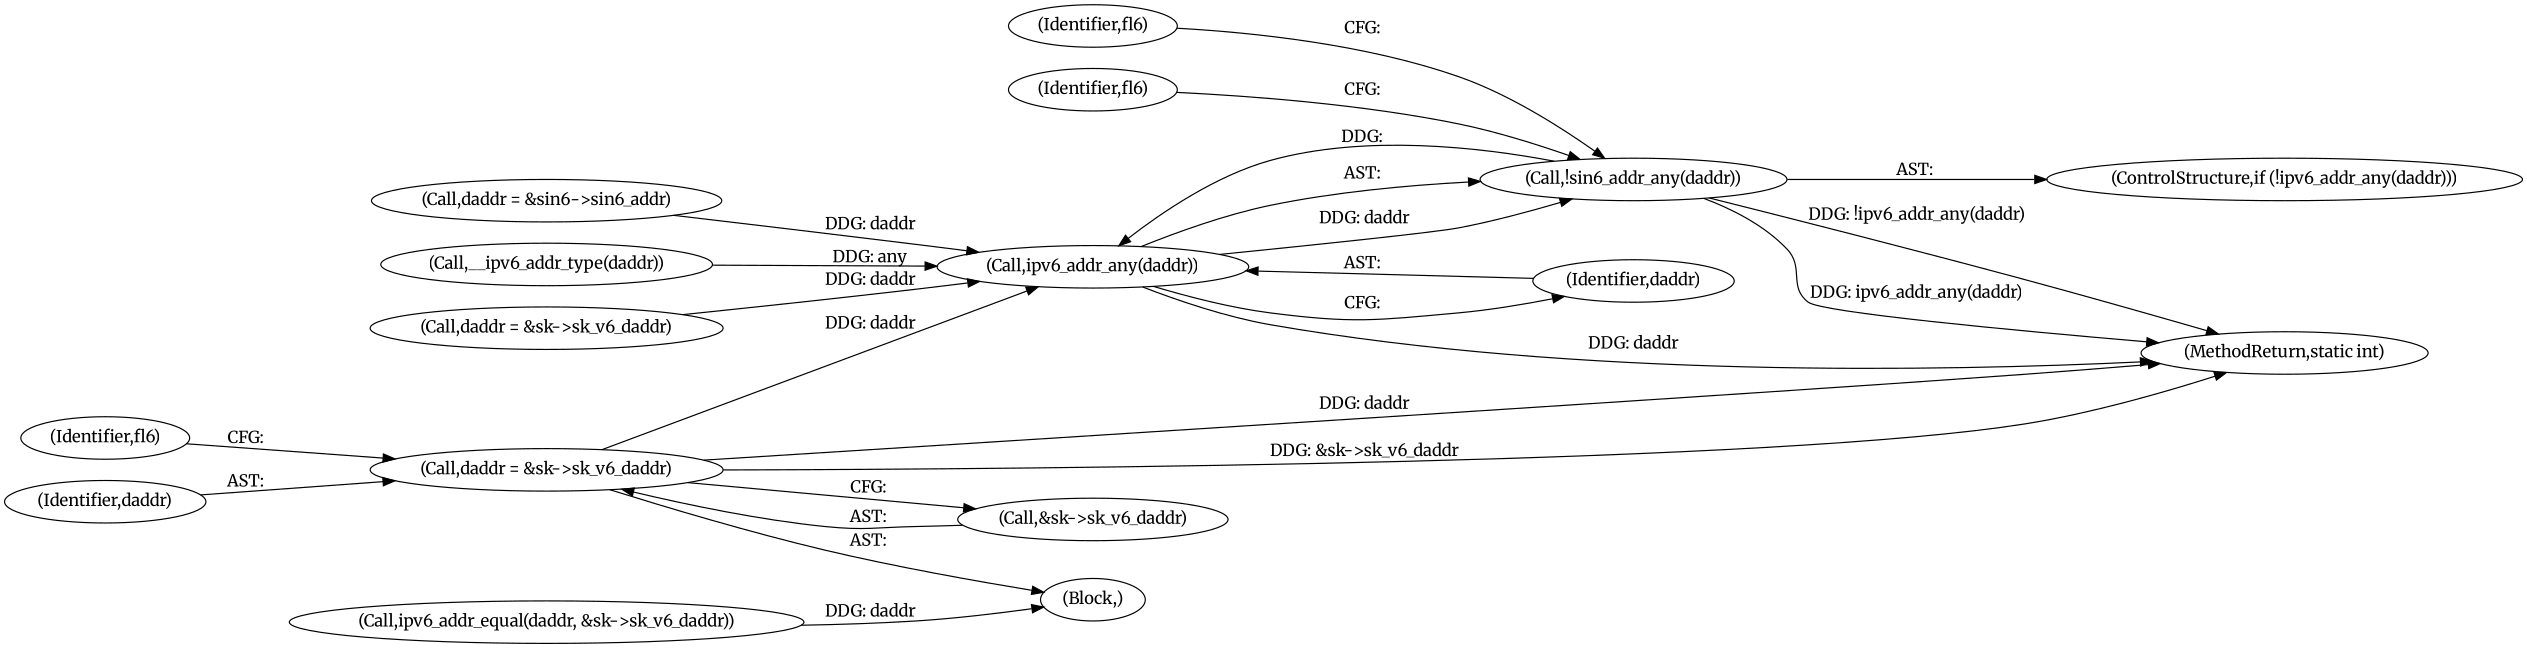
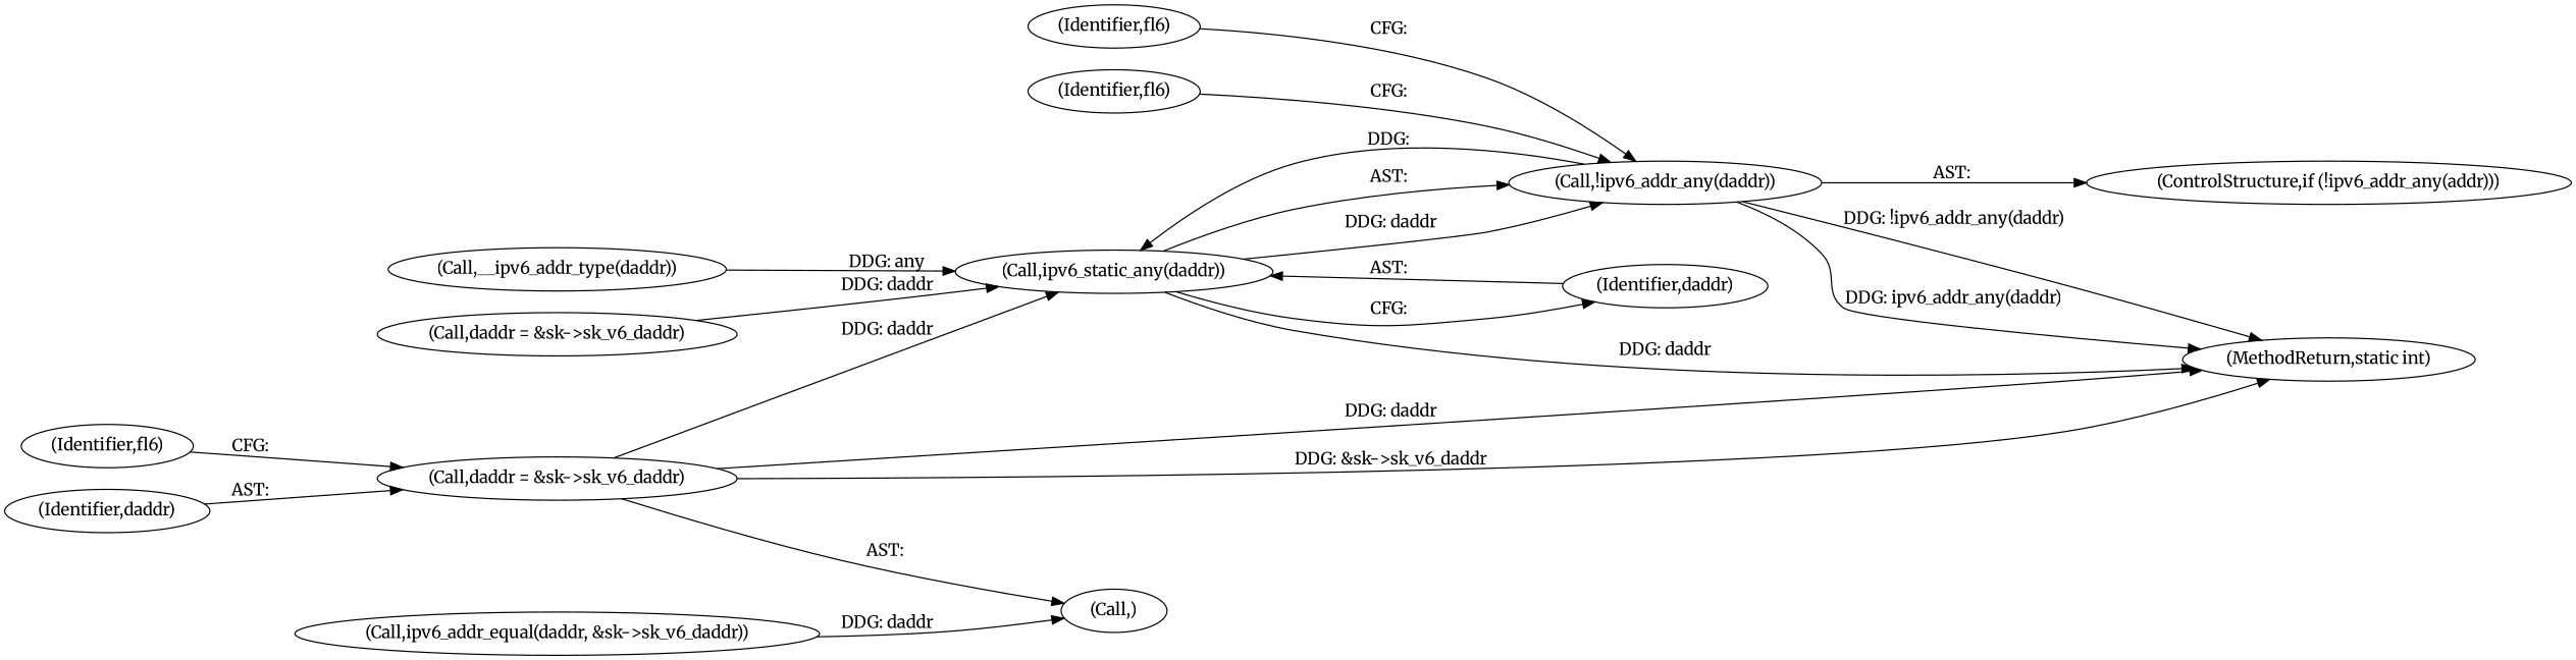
  digraph {
    fontname=Merriweather
    rankdir=LR
    node [fontname=Merriweather]
    edge [fontname=Merriweather]
    n1 [label="(Call,daddr = &sk->sk_v6_daddr)"]
-   n2 [label="(Call,ipv6_addr_any(daddr))"]
+   n2 [label="(Call,ipv6_static_any(daddr))"]
    n3 [label="(MethodReturn,static int)"]
-   n4 [label="(Block,)"]
-   n5 [label="(Call,&sk->sk_v6_daddr)"]
-   n6 [label="(Call,!sin6_addr_any(daddr))"]
+   n4 [label="(Call,)"]
+   n6 [label="(Call,!ipv6_addr_any(daddr))"]
    n7 [label="(Identifier,daddr)"]
-   n8 [label="(ControlStructure,if (!ipv6_addr_any(daddr)))"]
+   n8 [label="(ControlStructure,if (!ipv6_addr_any(addr)))"]
    n9 [label="(Identifier,fl6)"]
    n10 [label="(Identifier,fl6)"]
    n11 [label="(Identifier,daddr)"]
-   n12 [label="(Call,daddr = &sin6->sin6_addr)"]
    n13 [label="(Call,ipv6_addr_equal(daddr, &sk->sk_v6_daddr))"]
    n14 [label="(Identifier,fl6)"]
    n15 [label="(Call,__ipv6_addr_type(daddr))"]
    n16 [label="(Call,daddr = &sk->sk_v6_daddr)"]
    n1 -> n2 [label="DDG: daddr"]
    n1 -> n3 [label="DDG: &sk->sk_v6_daddr"]
    n1 -> n3 [label="DDG: daddr"]
    n1 -> n4 [label="AST: "]
-   n1 -> n5 [label="CFG: "]
    n2 -> n3 [label="DDG: daddr"]
    n2 -> n6 [label="AST: "]
    n2 -> n6 [label="DDG: daddr"]
    n2 -> n7 [label="CFG: "]
-   n5 -> n1 [label="AST: "]
    n6 -> n2 [label="DDG: "]
    n6 -> n3 [label="DDG: !ipv6_addr_any(daddr)"]
    n6 -> n3 [label="DDG: ipv6_addr_any(daddr)"]
    n6 -> n8 [label="AST: "]
    n7 -> n2 [label="AST: "]
    n9 -> n1 [label="CFG: "]
    n10 -> n6 [label="CFG: "]
    n11 -> n1 [label="AST: "]
-   n12 -> n2 [label="DDG: daddr"]
    n13 -> n4 [label="DDG: daddr"]
    n14 -> n6 [label="CFG: "]
    n15 -> n2 [label="DDG: any"]
    n16 -> n2 [label="DDG: daddr"]
  }
